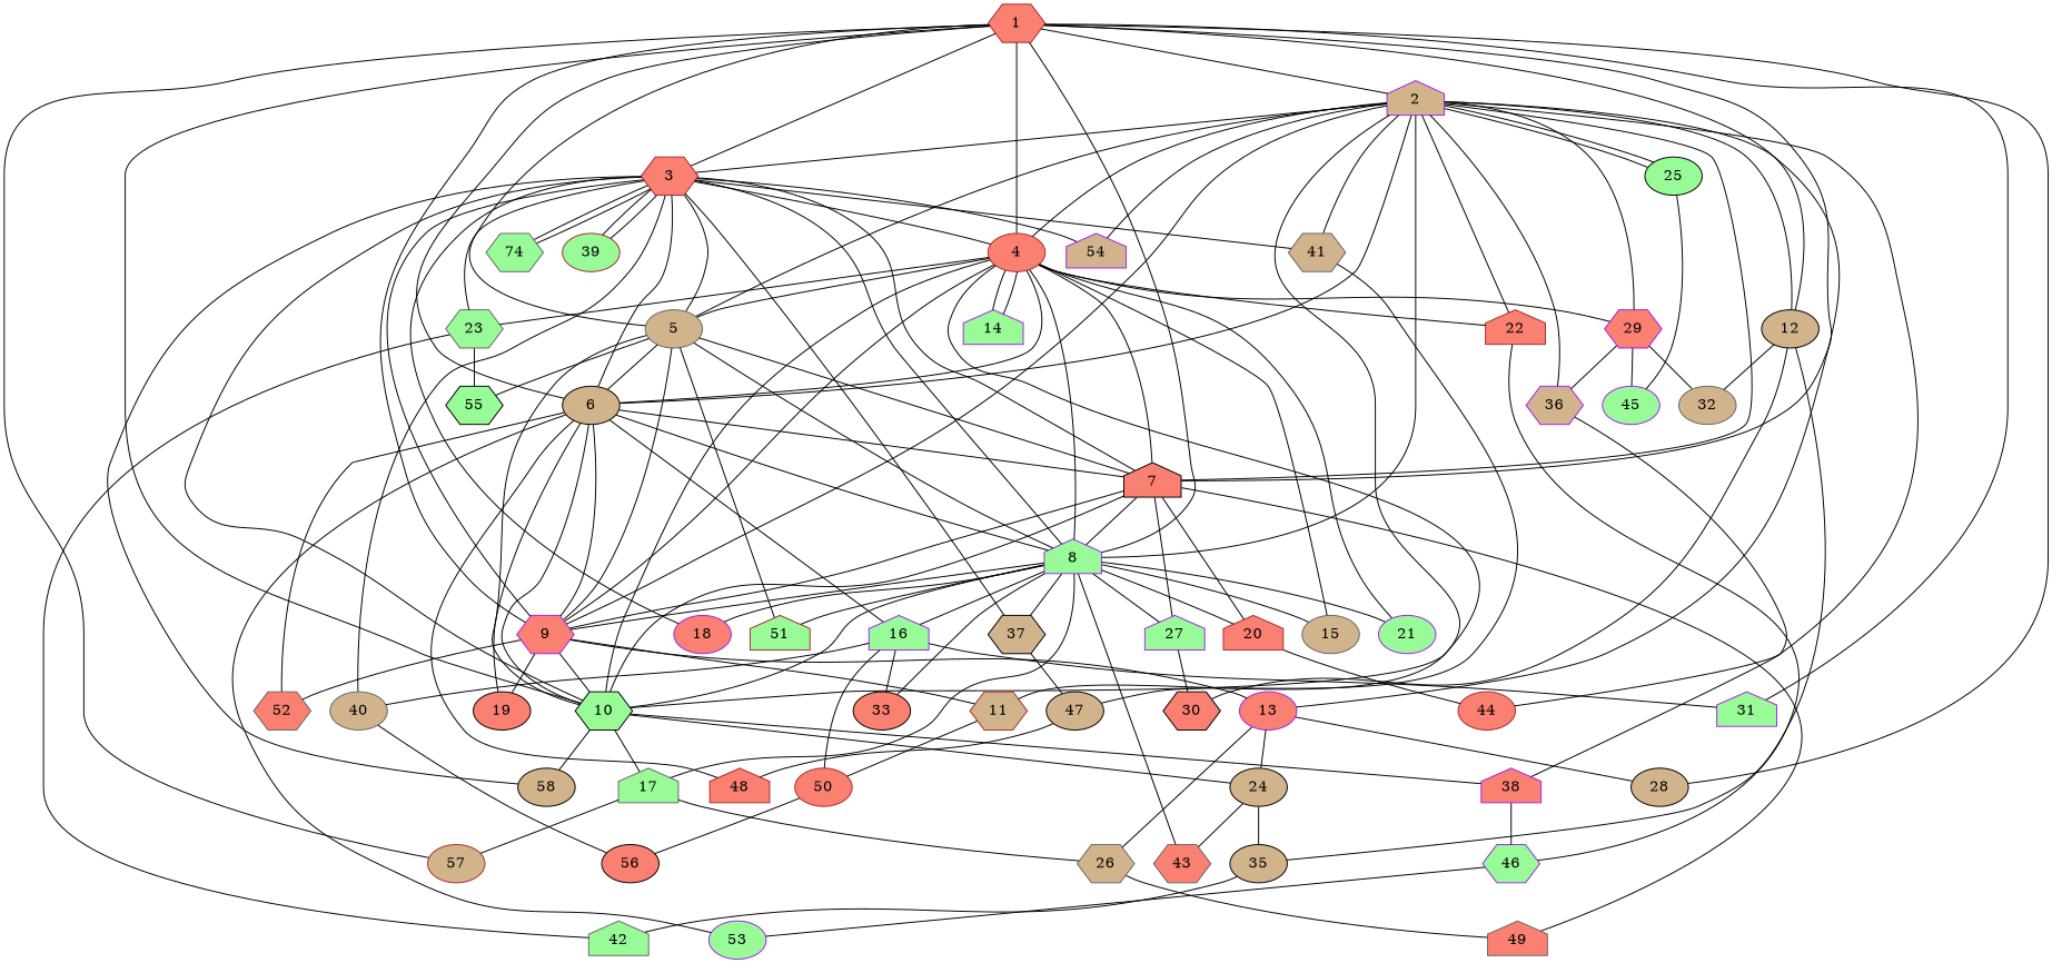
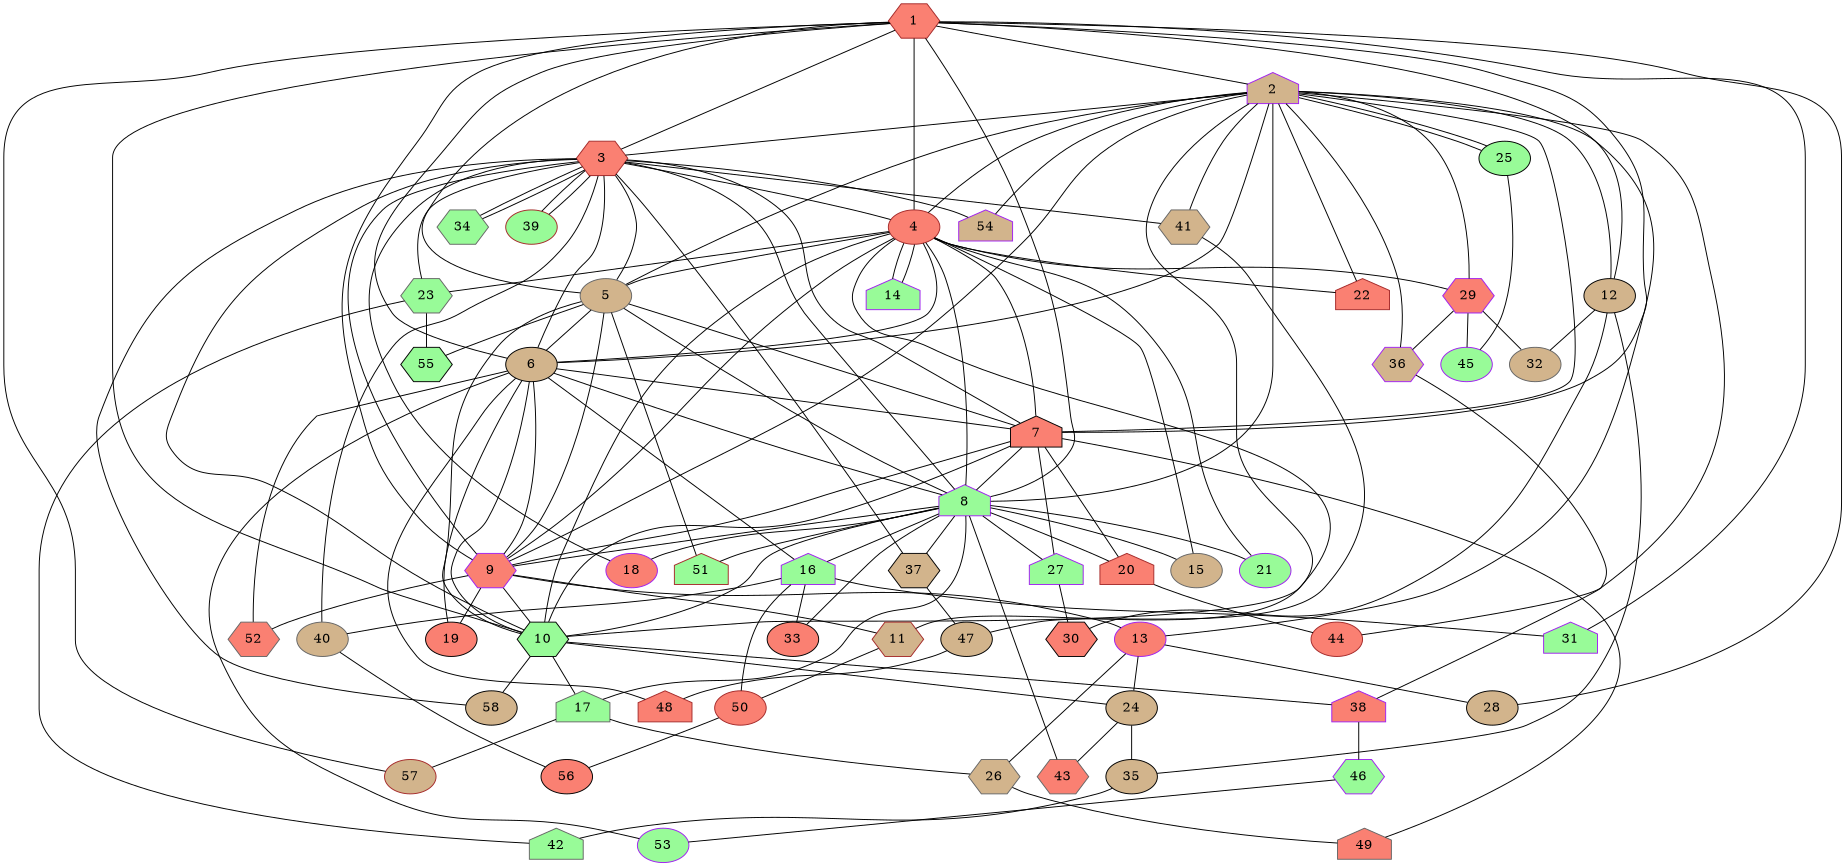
  graph {
    node [color=purple fillcolor=salmon shape=ellipse style=filled]
    1 [color=brown shape=hexagon]
    2 [fillcolor=tan shape=house]
    3 [color=brown shape=hexagon]
    4 [color=brown]
    5 [color=gray40 fillcolor=tan]
    6 [color=black fillcolor=tan]
    7 [color=black shape=house]
    8 [fillcolor=palegreen shape=house]
    9 [shape=hexagon]
    10 [color=black fillcolor=palegreen shape=hexagon]
    12 [color=black fillcolor=tan]
    28 [color=black fillcolor=tan]
    31 [fillcolor=palegreen shape=house]
    57 [color=brown fillcolor=tan]
    13
    22 [color=brown shape=house]
    25 [color=black fillcolor=palegreen]
    29 [shape=hexagon]
    36 [fillcolor=tan shape=hexagon]
    41 [color=gray40 fillcolor=tan shape=hexagon]
    44 [color=brown]
    54 [fillcolor=tan shape=house]
    18
    23 [color=gray40 fillcolor=palegreen shape=hexagon]
-   34 [color=gray40 fillcolor=palegreen shape=hexagon label=74]
+   34 [color=gray40 fillcolor=palegreen shape=hexagon]
    37 [color=black fillcolor=tan shape=hexagon]
    39 [color=brown fillcolor=palegreen]
    40 [color=gray40 fillcolor=tan]
    58 [color=black fillcolor=tan]
    11 [color=brown fillcolor=tan shape=hexagon]
    14 [fillcolor=palegreen shape=house]
    15 [color=gray40 fillcolor=tan]
    21 [fillcolor=palegreen]
    51 [color=brown fillcolor=palegreen shape=house]
    55 [color=black fillcolor=palegreen shape=hexagon]
    16 [fillcolor=palegreen shape=house]
    19 [color=black]
    48 [color=brown shape=house]
    52 [color=gray40 shape=hexagon]
    53 [fillcolor=palegreen]
    20 [color=brown shape=house]
    27 [fillcolor=palegreen shape=house]
    49 [color=gray40 shape=house]
    17 [color=gray40 fillcolor=palegreen shape=house]
    33 [color=black]
    43 [color=gray40 shape=hexagon]
    24 [color=black fillcolor=tan]
    38 [shape=house]
    30 [color=black shape=hexagon]
    32 [color=gray40 fillcolor=tan]
    35 [color=black fillcolor=tan]
    26 [color=gray40 fillcolor=tan shape=hexagon]
    46 [fillcolor=palegreen shape=hexagon]
    45 [fillcolor=palegreen]
    47 [color=black fillcolor=tan]
    42 [color=gray40 fillcolor=palegreen shape=house]
    56 [color=black]
    50 [color=brown]
    1 -- 2
    1 -- 3
    1 -- 4
    1 -- 5
    1 -- 6
    1 -- 7
    1 -- 8
    1 -- 9
    1 -- 10
    1 -- 12
    1 -- 28
    1 -- 31
    1 -- 57
    2 -- 3
    2 -- 4
    2 -- 5
    2 -- 6
    2 -- 7
    2 -- 8
    2 -- 9
    2 -- 10
    2 -- 12
    2 -- 13
    2 -- 22
    2 -- 25
    2 -- 25
    2 -- 29
    2 -- 36
    2 -- 41
    2 -- 44
    2 -- 54
    3 -- 4
    3 -- 5
    3 -- 6
    3 -- 7
    3 -- 8
    3 -- 9
    3 -- 10
    3 -- 41
    3 -- 54
    3 -- 18
    3 -- 23
    3 -- 34
    3 -- 34
    3 -- 37
    3 -- 39
    3 -- 39
    3 -- 40
    3 -- 58
    4 -- 5
    4 -- 6
    4 -- 7
    4 -- 8
    4 -- 9
    4 -- 10
    4 -- 22
    4 -- 29
    4 -- 23
    4 -- 11
    4 -- 14
    4 -- 14
    4 -- 15
    4 -- 21
    5 -- 6
    5 -- 7
    5 -- 8
    5 -- 9
    5 -- 10
    5 -- 51
    5 -- 55
    6 -- 7
    6 -- 8
    6 -- 9
    6 -- 10
    6 -- 16
    6 -- 19
    6 -- 48
    6 -- 52
    6 -- 53
    7 -- 8
    7 -- 9
    7 -- 10
    7 -- 20
    7 -- 27
    7 -- 49
    8 -- 9
    8 -- 10
    8 -- 18
    8 -- 37
    8 -- 15
    8 -- 21
    8 -- 51
    8 -- 16
    8 -- 20
    8 -- 27
    8 -- 17
    8 -- 33
    8 -- 43
    9 -- 10
    9 -- 13
    9 -- 11
    9 -- 19
    9 -- 52
    10 -- 58
    10 -- 17
    10 -- 24
    10 -- 38
    12 -- 30
    12 -- 32
    12 -- 35
    13 -- 28
    13 -- 24
    13 -- 26
-   22 -- 46
    25 -- 45
    29 -- 36
    29 -- 32
    29 -- 45
    36 -- 38
    41 -- 47
    23 -- 55
    23 -- 42
    37 -- 47
    40 -- 56
    11 -- 50
    16 -- 31
    16 -- 40
    16 -- 33
    16 -- 50
    20 -- 44
    27 -- 30
    17 -- 57
    17 -- 26
    24 -- 43
    24 -- 35
    38 -- 46
    35 -- 42
    26 -- 49
    46 -- 53
    47 -- 48
    50 -- 56
  }
